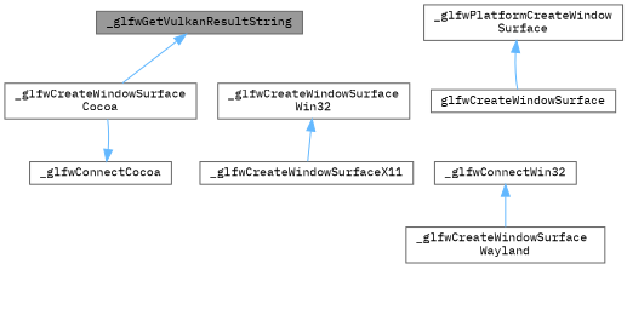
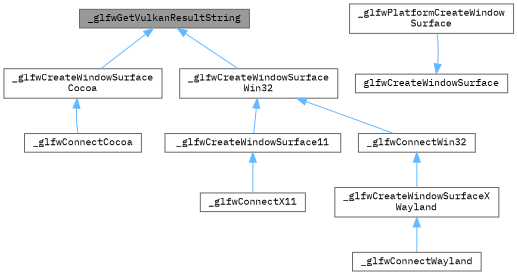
  digraph {
    fontname="IBM Plex Mono"
    rankdir=TB
    node [color=grey40 fillcolor=white fontname="IBM Plex Mono" fontsize=10 shape=box style=filled]
    edge [color=steelblue1 dir=back fontname="IBM Plex Mono" fontsize=10 labelfontname=Helvetica labelfontsize=10 style=solid]
    n1 [color=gray40 fillcolor=grey60 fontcolor=black height=0.2 label=_glfwGetVulkanResultString width=0.4]
    n2 [height=0.2 label="_glfwCreateWindowSurface\lCocoa" width=0.4]
    n3 [height=0.2 label="_glfwCreateWindowSurface\lWin32" width=0.4]
    n4 [height=0.2 label=_glfwConnectCocoa width=0.4]
-   n5 [height=0.2 label="_glfwCreateWindowSurface\lWayland" width=0.4]
-   n7 [height=0.2 label=_glfwCreateWindowSurfaceX11 width=0.4]
+   n5 [height=0.2 label="_glfwCreateWindowSurfaceX\lWayland" width=0.4]
+   n6 [height=0.2 label=_glfwConnectWayland width=0.4]
+   n7 [height=0.2 label=_glfwCreateWindowSurface11 width=0.4]
    n8 [height=0.2 label=_glfwConnectWin32 width=0.4]
+   n9 [height=0.2 label=_glfwConnectX11 width=0.4]
    n10 [height=0.2 label="_glfwPlatformCreateWindow\lSurface" width=0.4]
    n11 [height=0.2 label=glfwCreateWindowSurface width=0.4]
    n1 -> n2
-   n4 -> n2
+   n1 -> n3
+   n2 -> n4
    n3 -> n7
+   n3 -> n8
+   n5 -> n6
+   n7 -> n9
    n8 -> n5
-   n10 -> n11
+   n11 -> n10
  }
